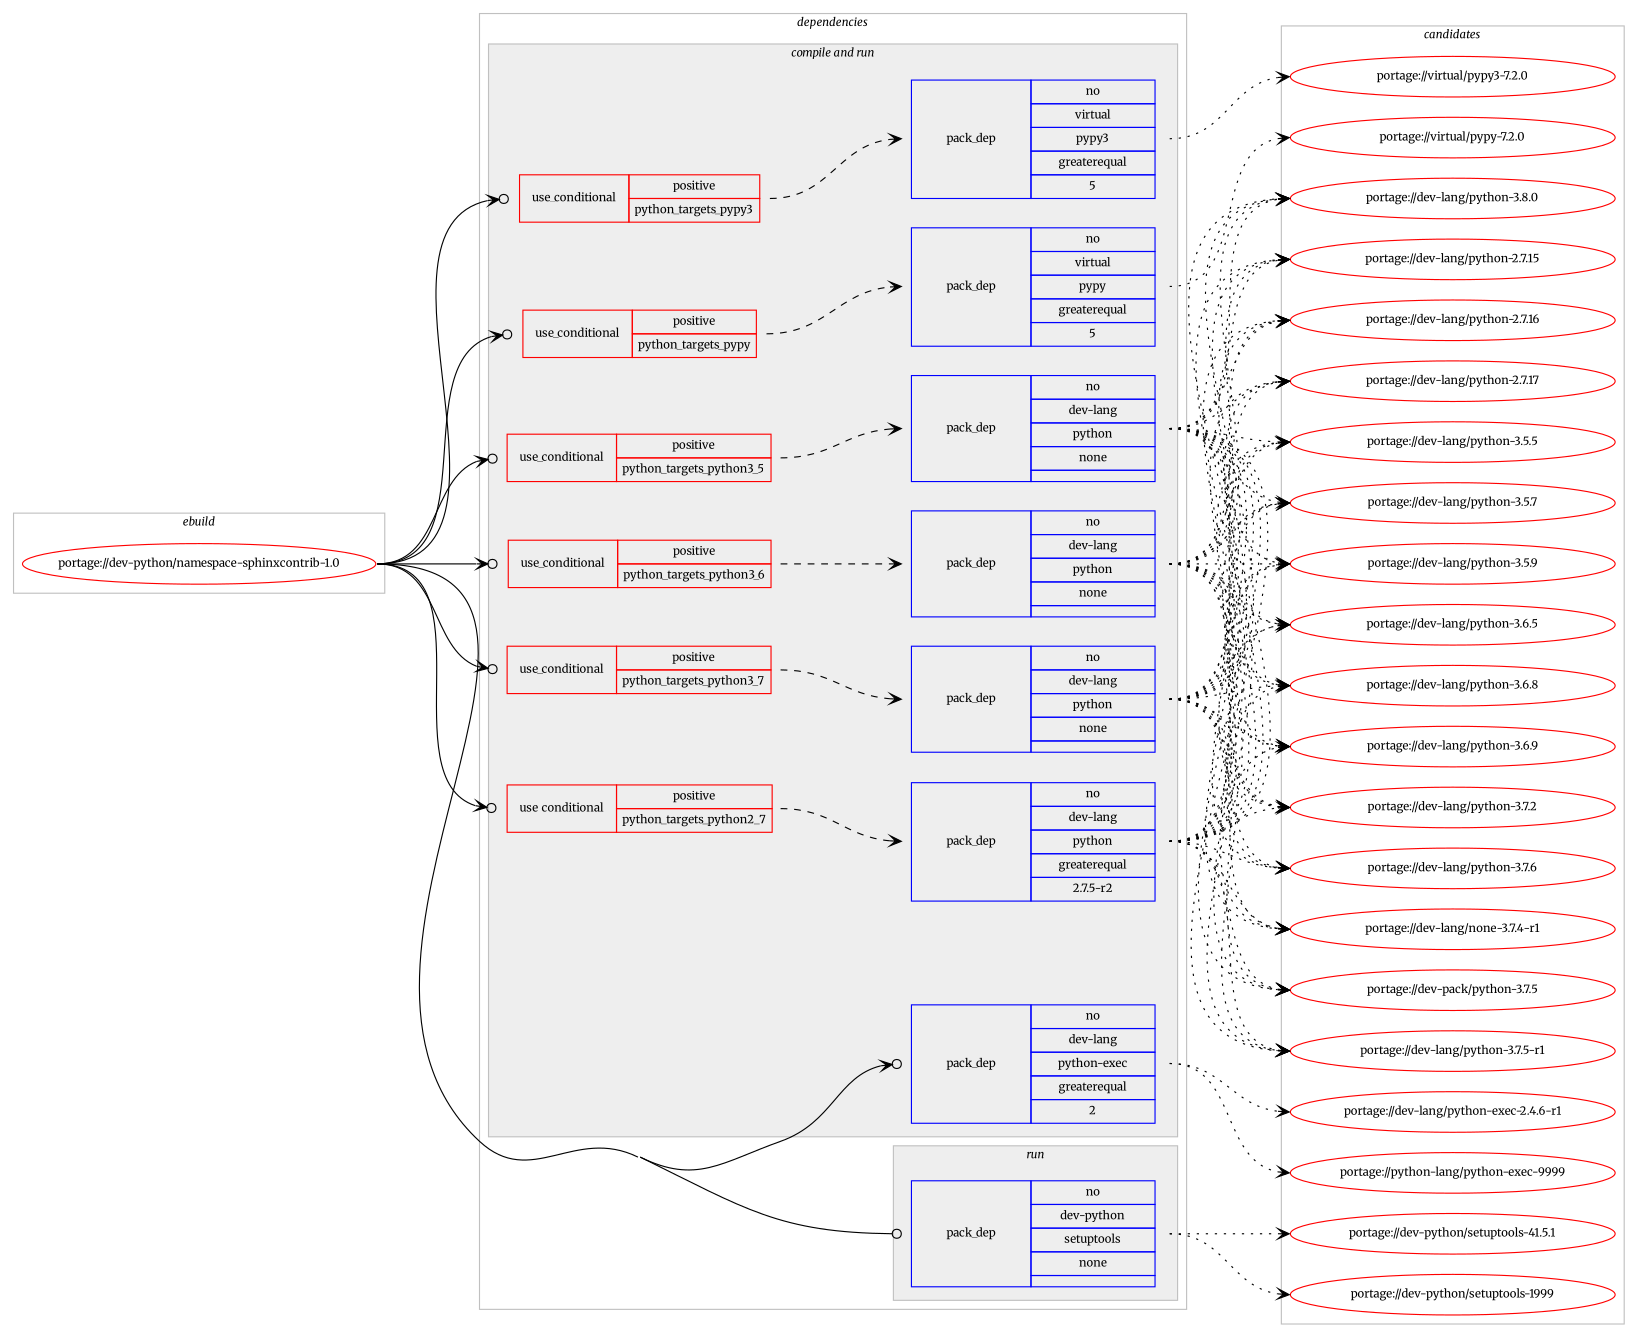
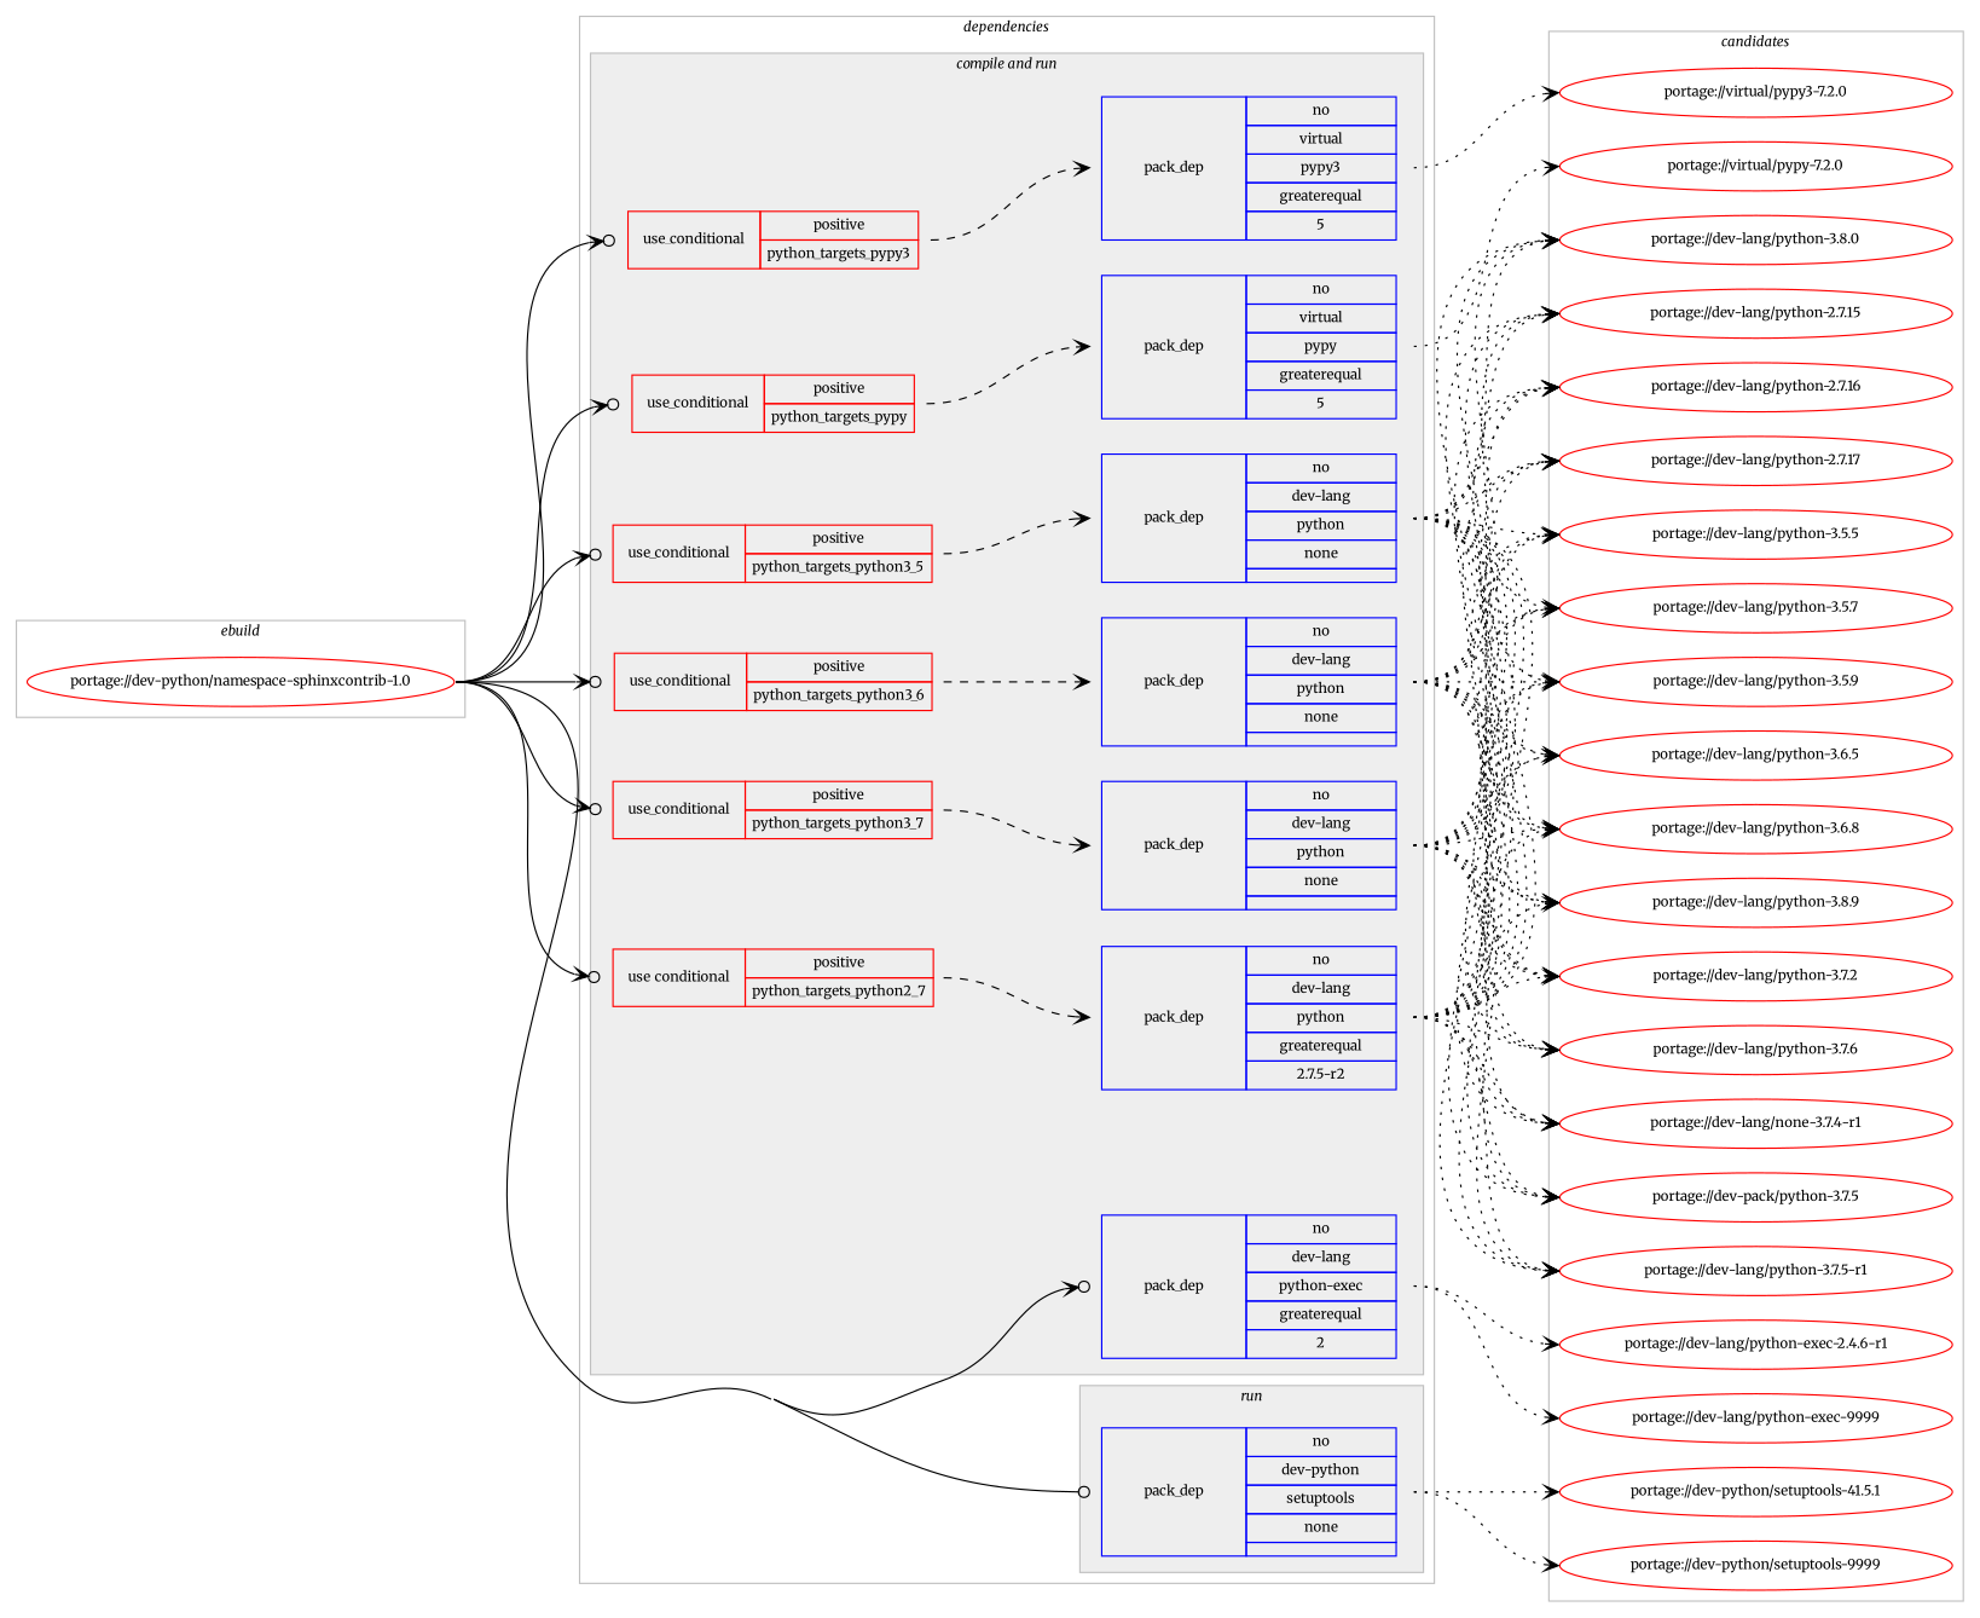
  digraph {
    compound=true
    concentrate=true
    fontname=Merriweather
    fontsize=10
    newrank=true
    rankdir=LR
    ranksep=1.5
    node [color=red fontname=Merriweather fontsize=10]
    edge [arrowhead=vee fontname=Merriweather headport=w style=dotted tailport=e weight=100]
    n1 [label="portage://dev-python/namespace-sphinxcontrib-1.0" width=4]
    n2 [color=blue label=<<TABLE BORDER="0" CELLBORDER="1" CELLSPACING="0" CELLPADDING="4" WIDTH="220"><TR><TD ROWSPAN="6" CELLPADDING="30">pack_dep</TD></TR><TR><TD WIDTH="110">no</TD></TR><TR><TD>virtual</TD></TR><TR><TD>pypy</TD></TR><TR><TD>greaterequal</TD></TR><TR><TD>5</TD></TR></TABLE>> shape=none]
    n3 [label=<<TABLE BORDER="0" CELLBORDER="1" CELLSPACING="0" CELLPADDING="4"><TR><TD ROWSPAN="3" CELLPADDING="10">use_conditional</TD></TR><TR><TD>positive</TD></TR><TR><TD>python_targets_pypy</TD></TR></TABLE>> shape=none]
    n4 [color=blue label=<<TABLE BORDER="0" CELLBORDER="1" CELLSPACING="0" CELLPADDING="4" WIDTH="220"><TR><TD ROWSPAN="6" CELLPADDING="30">pack_dep</TD></TR><TR><TD WIDTH="110">no</TD></TR><TR><TD>virtual</TD></TR><TR><TD>pypy3</TD></TR><TR><TD>greaterequal</TD></TR><TR><TD>5</TD></TR></TABLE>> shape=none]
    n5 [label=<<TABLE BORDER="0" CELLBORDER="1" CELLSPACING="0" CELLPADDING="4"><TR><TD ROWSPAN="3" CELLPADDING="10">use_conditional</TD></TR><TR><TD>positive</TD></TR><TR><TD>python_targets_pypy3</TD></TR></TABLE>> shape=none]
    n6 [color=blue label=<<TABLE BORDER="0" CELLBORDER="1" CELLSPACING="0" CELLPADDING="4" WIDTH="220"><TR><TD ROWSPAN="6" CELLPADDING="30">pack_dep</TD></TR><TR><TD WIDTH="110">no</TD></TR><TR><TD>dev-lang</TD></TR><TR><TD>python</TD></TR><TR><TD>greaterequal</TD></TR><TR><TD>2.7.5-r2</TD></TR></TABLE>> shape=none]
    n7 [label=<<TABLE BORDER="0" CELLBORDER="1" CELLSPACING="0" CELLPADDING="4"><TR><TD ROWSPAN="3" CELLPADDING="10">use_conditional</TD></TR><TR><TD>positive</TD></TR><TR><TD>python_targets_python2_7</TD></TR></TABLE>> shape=none]
    n8 [color=blue label=<<TABLE BORDER="0" CELLBORDER="1" CELLSPACING="0" CELLPADDING="4" WIDTH="220"><TR><TD ROWSPAN="6" CELLPADDING="30">pack_dep</TD></TR><TR><TD WIDTH="110">no</TD></TR><TR><TD>dev-lang</TD></TR><TR><TD>python</TD></TR><TR><TD>none</TD></TR><TR><TD></TD></TR></TABLE>> shape=none]
    n9 [label=<<TABLE BORDER="0" CELLBORDER="1" CELLSPACING="0" CELLPADDING="4"><TR><TD ROWSPAN="3" CELLPADDING="10">use_conditional</TD></TR><TR><TD>positive</TD></TR><TR><TD>python_targets_python3_5</TD></TR></TABLE>> shape=none]
    n10 [color=blue label=<<TABLE BORDER="0" CELLBORDER="1" CELLSPACING="0" CELLPADDING="4" WIDTH="220"><TR><TD ROWSPAN="6" CELLPADDING="30">pack_dep</TD></TR><TR><TD WIDTH="110">no</TD></TR><TR><TD>dev-lang</TD></TR><TR><TD>python</TD></TR><TR><TD>none</TD></TR><TR><TD></TD></TR></TABLE>> shape=none]
    n11 [label=<<TABLE BORDER="0" CELLBORDER="1" CELLSPACING="0" CELLPADDING="4"><TR><TD ROWSPAN="3" CELLPADDING="10">use_conditional</TD></TR><TR><TD>positive</TD></TR><TR><TD>python_targets_python3_6</TD></TR></TABLE>> shape=none]
    n12 [color=blue label=<<TABLE BORDER="0" CELLBORDER="1" CELLSPACING="0" CELLPADDING="4" WIDTH="220"><TR><TD ROWSPAN="6" CELLPADDING="30">pack_dep</TD></TR><TR><TD WIDTH="110">no</TD></TR><TR><TD>dev-lang</TD></TR><TR><TD>python</TD></TR><TR><TD>none</TD></TR><TR><TD></TD></TR></TABLE>> shape=none]
    n13 [label=<<TABLE BORDER="0" CELLBORDER="1" CELLSPACING="0" CELLPADDING="4"><TR><TD ROWSPAN="3" CELLPADDING="10">use_conditional</TD></TR><TR><TD>positive</TD></TR><TR><TD>python_targets_python3_7</TD></TR></TABLE>> shape=none]
    n14 [color=blue label=<<TABLE BORDER="0" CELLBORDER="1" CELLSPACING="0" CELLPADDING="4" WIDTH="220"><TR><TD ROWSPAN="6" CELLPADDING="30">pack_dep</TD></TR><TR><TD WIDTH="110">no</TD></TR><TR><TD>dev-lang</TD></TR><TR><TD>python-exec</TD></TR><TR><TD>greaterequal</TD></TR><TR><TD>2</TD></TR></TABLE>> shape=none]
    n15 [color=blue label=<<TABLE BORDER="0" CELLBORDER="1" CELLSPACING="0" CELLPADDING="4" WIDTH="220"><TR><TD ROWSPAN="6" CELLPADDING="30">pack_dep</TD></TR><TR><TD WIDTH="110">no</TD></TR><TR><TD>dev-python</TD></TR><TR><TD>setuptools</TD></TR><TR><TD>none</TD></TR><TR><TD></TD></TR></TABLE>> shape=none]
    n16 [label="portage://virtual/pypy-7.2.0" width=4]
    n17 [label="portage://virtual/pypy3-7.2.0" width=4]
    n18 [label="portage://dev-lang/python-2.7.15" width=4]
    n19 [label="portage://dev-lang/python-2.7.16" width=4]
    n20 [label="portage://dev-lang/python-2.7.17" width=4]
    n21 [label="portage://dev-lang/python-3.5.5" width=4]
    n22 [label="portage://dev-lang/python-3.5.7" width=4]
    n23 [label="portage://dev-lang/python-3.5.9" width=4]
    n24 [label="portage://dev-lang/python-3.6.5" width=4]
    n25 [label="portage://dev-lang/python-3.6.8" width=4]
-   n26 [label="portage://dev-lang/python-3.6.9" width=4]
+   n26 [label="portage://dev-lang/python-3.8.9" width=4]
    n27 [label="portage://dev-lang/python-3.7.2" width=4]
    n28 [label="portage://dev-lang/python-3.7.6" width=4]
    n29 [label="portage://dev-lang/none-3.7.4-r1" width=4]
    n30 [label="portage://dev-pack/python-3.7.5" width=4]
    n31 [label="portage://dev-lang/python-3.7.5-r1" width=4]
    n32 [label="portage://dev-lang/python-3.8.0" width=4]
    n33 [label="portage://dev-lang/python-exec-2.4.6-r1" width=4]
-   n34 [label="portage://python-lang/python-exec-9999" width=4]
+   n34 [label="portage://dev-lang/python-exec-9999" width=4]
    n35 [label="portage://dev-python/setuptools-41.5.1" width=4]
-   n36 [label="portage://dev-python/setuptools-1999" width=4]
+   n36 [label="portage://dev-python/setuptools-9999" width=4]
    subgraph cluster_1 {
      color=gray
      label=<<i>ebuild</i>>
      rank=same
      n1
    }
    subgraph cluster_2 {
      color=gray
      label=<<i>dependencies</i>>
      subgraph cluster_3 {
        color=gray
        fillcolor="#eeeeee"
        label=<<i>compile</i>>
        style=filled
      }
      subgraph cluster_4 {
        color=gray
        fillcolor="#eeeeee"
        label=<<i>compile and run</i>>
        style=filled
        subgraph sub_5 {
          color=gray
          fillcolor="#eeeeee"
          label=<<i>compile and run</i>>
          style=filled
          n3
          subgraph sub_6 {
            color=gray
            fillcolor="#eeeeee"
            label=<<i>compile and run</i>>
            style=filled
            n2
          }
        }
        subgraph sub_7 {
          color=gray
          fillcolor="#eeeeee"
          label=<<i>compile and run</i>>
          style=filled
          n5
          subgraph sub_8 {
            color=gray
            fillcolor="#eeeeee"
            label=<<i>compile and run</i>>
            style=filled
            n4
          }
        }
        subgraph sub_9 {
          color=gray
          fillcolor="#eeeeee"
          label=<<i>compile and run</i>>
          style=filled
          n7
          subgraph sub_10 {
            color=gray
            fillcolor="#eeeeee"
            label=<<i>compile and run</i>>
            style=filled
            n6
          }
        }
        subgraph sub_11 {
          color=gray
          fillcolor="#eeeeee"
          label=<<i>compile and run</i>>
          style=filled
          n9
          subgraph sub_12 {
            color=gray
            fillcolor="#eeeeee"
            label=<<i>compile and run</i>>
            style=filled
            n8
          }
        }
        subgraph sub_13 {
          color=gray
          fillcolor="#eeeeee"
          label=<<i>compile and run</i>>
          style=filled
          n11
          subgraph sub_14 {
            color=gray
            fillcolor="#eeeeee"
            label=<<i>compile and run</i>>
            style=filled
            n10
          }
        }
        subgraph sub_15 {
          color=gray
          fillcolor="#eeeeee"
          label=<<i>compile and run</i>>
          style=filled
          n13
          subgraph sub_16 {
            color=gray
            fillcolor="#eeeeee"
            label=<<i>compile and run</i>>
            style=filled
            n12
          }
        }
        subgraph sub_17 {
          color=gray
          fillcolor="#eeeeee"
          label=<<i>compile and run</i>>
          style=filled
          n14
        }
      }
      subgraph cluster_18 {
        color=gray
        fillcolor="#eeeeee"
        label=<<i>run</i>>
        style=filled
        subgraph sub_19 {
          color=gray
          fillcolor="#eeeeee"
          label=<<i>run</i>>
          style=filled
          n15
        }
      }
    }
    subgraph cluster_20 {
      color=gray
      label=<<i>candidates</i>>
      rank=same
      subgraph sub_21 {
        color=black
        label=<<i>candidates</i>>
        nodesep=1
        rank=same
        n16
      }
      subgraph sub_22 {
        color=black
        label=<<i>candidates</i>>
        nodesep=1
        rank=same
        n17
      }
      subgraph sub_23 {
        color=black
        label=<<i>candidates</i>>
        nodesep=1
        rank=same
        n18
        n19
        n20
        n21
        n22
        n23
        n24
        n25
        n26
        n27
        n28
        n29
        n30
        n31
        n32
      }
      subgraph sub_24 {
        color=black
        label=<<i>candidates</i>>
        nodesep=1
        rank=same
        n18
        n19
        n20
        n21
        n22
        n23
        n24
        n25
        n26
        n27
        n28
        n29
        n30
        n31
        n32
      }
      subgraph sub_25 {
        color=black
        label=<<i>candidates</i>>
        nodesep=1
        rank=same
        n18
        n19
        n20
        n21
        n22
        n23
        n24
        n25
        n26
        n27
        n28
        n29
        n30
        n31
        n32
      }
      subgraph sub_26 {
        color=black
        label=<<i>candidates</i>>
        nodesep=1
        rank=same
        n18
        n19
        n20
        n21
        n22
        n23
        n24
        n25
        n26
        n27
        n28
        n29
        n30
        n31
        n32
      }
      subgraph sub_27 {
        color=black
        label=<<i>candidates</i>>
        nodesep=1
        rank=same
        n33
        n34
      }
      subgraph sub_28 {
        color=black
        label=<<i>candidates</i>>
        nodesep=1
        rank=same
        n35
        n36
      }
    }
    n1 -> n3 [arrowhead=odotvee style=solid weight=20]
    n1 -> n5 [arrowhead=odotvee style=solid weight=20]
    n1 -> n7 [arrowhead=odotvee style=solid weight=20]
    n1 -> n9 [arrowhead=odotvee style=solid weight=20]
    n1 -> n11 [arrowhead=odotvee style=solid weight=20]
    n1 -> n13 [arrowhead=odotvee style=solid weight=20]
    n1 -> n14 [arrowhead=odotvee style=solid weight=20]
    n1 -> n15 [arrowhead=odot style=solid weight=20]
    n2 -> n16
    n3 -> n2 [style=dashed weight=20]
    n4 -> n17
    n5 -> n4 [style=dashed weight=20]
    n6 -> n18
    n6 -> n19
    n6 -> n20
    n6 -> n21
    n6 -> n22
    n6 -> n23
    n6 -> n24
    n6 -> n25
    n6 -> n26
    n6 -> n27
    n6 -> n28
    n6 -> n29
    n6 -> n30
    n6 -> n31
    n6 -> n32
    n7 -> n6 [style=dashed weight=20]
    n8 -> n18
    n8 -> n19
    n8 -> n20
    n8 -> n21
    n8 -> n22
    n8 -> n23
    n8 -> n24
    n8 -> n25
    n8 -> n26
    n8 -> n27
    n8 -> n28
    n8 -> n29
    n8 -> n30
    n8 -> n31
    n8 -> n32
    n9 -> n8 [style=dashed weight=20]
    n10 -> n18
    n10 -> n19
    n10 -> n20
    n10 -> n21
    n10 -> n22
    n10 -> n23
    n10 -> n24
    n10 -> n25
    n10 -> n26
    n10 -> n27
    n10 -> n28
    n10 -> n29
    n10 -> n30
    n10 -> n31
    n10 -> n32
    n11 -> n10 [style=dashed weight=20]
    n12 -> n18
    n12 -> n19
    n12 -> n20
    n12 -> n21
    n12 -> n22
    n12 -> n23
    n12 -> n24
    n12 -> n25
    n12 -> n26
    n12 -> n27
    n12 -> n28
    n12 -> n29
    n12 -> n30
    n12 -> n31
    n12 -> n32
    n13 -> n12 [style=dashed weight=20]
    n14 -> n33
    n14 -> n34
    n15 -> n35
    n15 -> n36
  }
